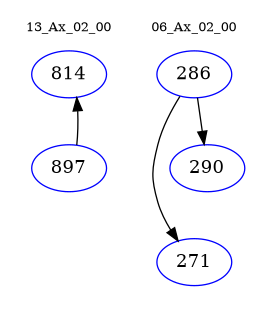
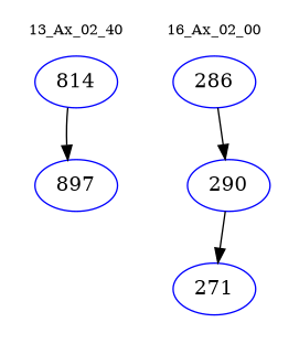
  digraph {
    node [color=blue]
    edge [color=black]
    n1 [label=814]
    n2 [label=897]
    n3 [label=286]
    n4 [label=271]
    n5 [label=290]
    subgraph cluster_1 {
      color=white
      fontsize=10
-     label="13_Ax_02_00"
+     label="13_Ax_02_40"
      n1
      n2
    }
    subgraph cluster_2 {
      color=white
      fontsize=10
-     label="06_Ax_02_00"
+     label="16_Ax_02_00"
      n3
      n4
      n5
    }
-   n2 -> n1
-   n3 -> n4
+   n1 -> n2
+   n5 -> n4
    n3 -> n5
  }
